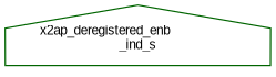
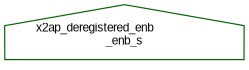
  digraph {
    rankdir=LR
    fontname="Liberation Sans"
-   n1 [color=darkgreen fillcolor=white fontname="Liberation Sans" fontsize=10 height=0.2 label="x2ap_deregistered_enb\l_ind_s" shape=house style=filled width=0.4]
+   n1 [color=darkgreen fillcolor=white fontname="Liberation Sans" fontsize=10 height=0.2 label="x2ap_deregistered_enb\l_enb_s" shape=house style=filled width=0.4]
  }
